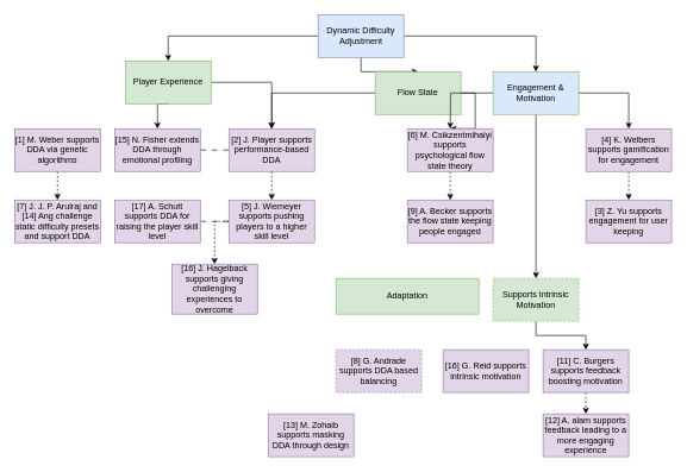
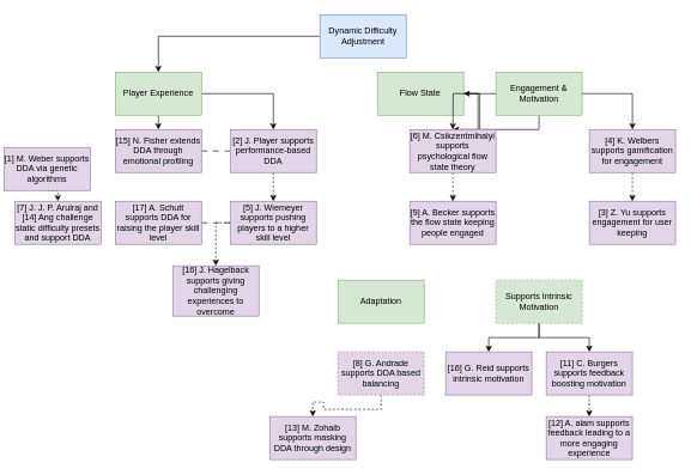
  <mxCell id="0" />
  <mxCell id="1" parent="0" />
- <mxCell id="2" value="" style="edgeStyle=orthogonalEdgeStyle;rounded=0;orthogonalLoop=1;jettySize=auto;html=1;" edge="1" parent="1" source="5" target="11"><mxGeometry relative="1" as="geometry" /></mxCell>
  <mxCell id="3" style="edgeStyle=orthogonalEdgeStyle;rounded=0;orthogonalLoop=1;jettySize=auto;html=1;exitX=0;exitY=0.5;exitDx=0;exitDy=0;entryX=0.5;entryY=0;entryDx=0;entryDy=0;" edge="1" parent="1" source="5" target="8"><mxGeometry relative="1" as="geometry" /></mxCell>
- <mxCell id="4" value="" style="edgeStyle=orthogonalEdgeStyle;rounded=0;orthogonalLoop=1;jettySize=auto;html=1;" edge="1" parent="1" source="5" target="15"><mxGeometry relative="1" as="geometry" /></mxCell>
  <mxCell id="5" value="Dynamic Difficulty Adjustment" style="rounded=0;whiteSpace=wrap;html=1;fillColor=#dae8fc;strokeColor=#6c8ebf;" vertex="1" parent="1"><mxGeometry x="445" y="20" width="120" height="60" as="geometry" /></mxCell>
  <mxCell id="6" style="edgeStyle=orthogonalEdgeStyle;rounded=0;orthogonalLoop=1;jettySize=auto;html=1;exitX=1;exitY=0.5;exitDx=0;exitDy=0;entryX=0.5;entryY=0;entryDx=0;entryDy=0;" edge="1" parent="1" source="8" target="26"><mxGeometry relative="1" as="geometry" /></mxCell>
  <mxCell id="7" style="edgeStyle=orthogonalEdgeStyle;rounded=0;orthogonalLoop=1;jettySize=auto;html=1;exitX=0.5;exitY=1;exitDx=0;exitDy=0;entryX=0.5;entryY=0;entryDx=0;entryDy=0;" edge="1" parent="1" source="8" target="23"><mxGeometry relative="1" as="geometry" /></mxCell>
- <mxCell id="8" value="Player Experience" style="rounded=0;whiteSpace=wrap;html=1;fillColor=#d5e8d4;strokeColor=#82b366;" vertex="1" parent="1"><mxGeometry x="175" y="85" width="120" height="60" as="geometry" /></mxCell>
+ <mxCell id="8" value="Player Experience" style="rounded=0;whiteSpace=wrap;html=1;fillColor=#d5e8d4;strokeColor=#82b366;" vertex="1" parent="1"><mxGeometry x="160" y="100" width="120" height="60" as="geometry" /></mxCell>
  <mxCell id="9" style="edgeStyle=orthogonalEdgeStyle;rounded=0;orthogonalLoop=1;jettySize=auto;html=1;exitX=1;exitY=0.5;exitDx=0;exitDy=0;entryX=0.5;entryY=0;entryDx=0;entryDy=0;" edge="1" parent="1" source="11" target="17"><mxGeometry relative="1" as="geometry" /></mxCell>
- <mxCell id="10" style="edgeStyle=orthogonalEdgeStyle;rounded=0;orthogonalLoop=1;jettySize=auto;html=1;exitX=0;exitY=0.5;exitDx=0;exitDy=0;entryX=0.5;entryY=0;entryDx=0;entryDy=0;" edge="1" parent="1" source="11" target="26"><mxGeometry relative="1" as="geometry" /></mxCell>
  <mxCell id="11" value="Flow State" style="whiteSpace=wrap;html=1;rounded=0;fillColor=#d5e8d4;strokeColor=#82b366;" vertex="1" parent="1"><mxGeometry x="525" y="100" width="120" height="60" as="geometry" /></mxCell>
  <mxCell id="12" style="edgeStyle=orthogonalEdgeStyle;rounded=0;orthogonalLoop=1;jettySize=auto;html=1;exitX=0;exitY=0.5;exitDx=0;exitDy=0;" edge="1" parent="1" source="15"><mxGeometry relative="1" as="geometry"><mxPoint x="630" y="180" as="targetPoint" /></mxGeometry></mxCell>
  <mxCell id="13" style="edgeStyle=orthogonalEdgeStyle;rounded=0;orthogonalLoop=1;jettySize=auto;html=1;exitX=1;exitY=0.5;exitDx=0;exitDy=0;entryX=0.5;entryY=0;entryDx=0;entryDy=0;" edge="1" parent="1" source="15" target="21"><mxGeometry relative="1" as="geometry" /></mxCell>
- <mxCell id="14" style="edgeStyle=orthogonalEdgeStyle;rounded=0;orthogonalLoop=1;jettySize=auto;html=1;exitX=0.5;exitY=1;exitDx=0;exitDy=0;entryX=0.5;entryY=0;entryDx=0;entryDy=0;" edge="1" parent="1" source="15" target="29"><mxGeometry relative="1" as="geometry" /></mxCell>
- <mxCell id="15" value="Engagement &amp;amp; Motivation" style="whiteSpace=wrap;html=1;rounded=0;fillColor=#dae8fc;strokeColor=#82b366;" vertex="1" parent="1"><mxGeometry x="690" y="100" width="120" height="60" as="geometry" /></mxCell>
+ <mxCell id="14" style="edgeStyle=orthogonalEdgeStyle;rounded=0;orthogonalLoop=1;jettySize=auto;html=1;exitX=0.5;exitY=1;exitDx=0;exitDy=0;" edge="1" parent="1" source="15" target="11"><mxGeometry relative="1" as="geometry" /></mxCell>
+ <mxCell id="15" value="Engagement &amp;amp; Motivation" style="whiteSpace=wrap;html=1;rounded=0;fillColor=#d5e8d4;strokeColor=#82b366;" vertex="1" parent="1"><mxGeometry x="690" y="100" width="120" height="60" as="geometry" /></mxCell>
  <mxCell id="16" style="edgeStyle=orthogonalEdgeStyle;rounded=0;orthogonalLoop=1;jettySize=auto;html=1;entryX=0.5;entryY=0;entryDx=0;entryDy=0;dashed=1;" edge="1" parent="1" source="17" target="41"><mxGeometry relative="1" as="geometry" /></mxCell>
  <mxCell id="17" value="[6] M. Csikzentmihalyi supports psychological flow state theory" style="whiteSpace=wrap;html=1;fillColor=#e1d5e7;strokeColor=#9673a6;" vertex="1" parent="1"><mxGeometry x="570" y="180" width="120" height="60" as="geometry" /></mxCell>
  <mxCell id="18" style="edgeStyle=orthogonalEdgeStyle;rounded=0;orthogonalLoop=1;jettySize=auto;html=1;exitX=0.5;exitY=1;exitDx=0;exitDy=0;dashed=1;entryX=0.5;entryY=0;entryDx=0;entryDy=0;" edge="1" parent="1" source="19" target="24"><mxGeometry relative="1" as="geometry"><mxPoint x="80" y="290" as="targetPoint" /></mxGeometry></mxCell>
- <mxCell id="19" value="[1] M. Weber supports DDA via genetic algorithms" style="whiteSpace=wrap;html=1;fillColor=#e1d5e7;strokeColor=#9673a6;" vertex="1" parent="1"><mxGeometry x="20" y="180" width="120" height="60" as="geometry" /></mxCell>
+ <mxCell id="19" value="[1] M. Weber supports DDA via genetic algorithms" style="whiteSpace=wrap;html=1;fillColor=#e1d5e7;strokeColor=#9673a6;" vertex="1" parent="1"><mxGeometry x="5" y="205" width="120" height="60" as="geometry" /></mxCell>
  <mxCell id="20" value="" style="edgeStyle=orthogonalEdgeStyle;rounded=0;orthogonalLoop=1;jettySize=auto;html=1;dashed=1;" edge="1" parent="1" source="21" target="37"><mxGeometry relative="1" as="geometry" /></mxCell>
  <mxCell id="21" value="[4] K. Welbers supports gamification for engagement" style="whiteSpace=wrap;html=1;fillColor=#e1d5e7;strokeColor=#9673a6;" vertex="1" parent="1"><mxGeometry x="820" y="180" width="120" height="60" as="geometry" /></mxCell>
  <mxCell id="22" style="edgeStyle=orthogonalEdgeStyle;rounded=0;orthogonalLoop=1;jettySize=auto;html=1;entryX=0;entryY=0.5;entryDx=0;entryDy=0;dashed=1;dashPattern=8 8;endArrow=none;startFill=0;" edge="1" parent="1" source="23" target="26"><mxGeometry relative="1" as="geometry" /></mxCell>
  <mxCell id="23" value="[15] N. Fisher extends DDA through emotional profiling" style="whiteSpace=wrap;html=1;fillColor=#e1d5e7;strokeColor=#9673a6;" vertex="1" parent="1"><mxGeometry x="160" y="180" width="120" height="60" as="geometry" /></mxCell>
  <mxCell id="24" value="[7] J. J. P. Arulraj and [14] Ang challenge static difficulty presets and support DDA" style="rounded=0;whiteSpace=wrap;html=1;fillColor=#e1d5e7;strokeColor=#9673a6;" vertex="1" parent="1"><mxGeometry x="20" y="280" width="120" height="60" as="geometry" /></mxCell>
  <mxCell id="25" value="" style="edgeStyle=orthogonalEdgeStyle;rounded=0;orthogonalLoop=1;jettySize=auto;html=1;dashed=1;" edge="1" parent="1" source="26" target="40"><mxGeometry relative="1" as="geometry" /></mxCell>
  <mxCell id="26" value="[2] J. Player supports performance-based DDA" style="whiteSpace=wrap;html=1;fillColor=#e1d5e7;strokeColor=#9673a6;" vertex="1" parent="1"><mxGeometry x="320" y="180" width="120" height="60" as="geometry" /></mxCell>
+ <mxCell id="27" value="" style="edgeStyle=orthogonalEdgeStyle;rounded=0;orthogonalLoop=1;jettySize=auto;html=1;" edge="1" parent="1" source="29" target="30"><mxGeometry relative="1" as="geometry" /></mxCell>
  <mxCell id="28" style="edgeStyle=orthogonalEdgeStyle;rounded=0;orthogonalLoop=1;jettySize=auto;html=1;entryX=0.5;entryY=0;entryDx=0;entryDy=0;" edge="1" parent="1" source="29" target="32"><mxGeometry relative="1" as="geometry" /></mxCell>
  <mxCell id="29" value="Supports Intrinsic Motivation" style="whiteSpace=wrap;html=1;fillColor=#d5e8d4;strokeColor=#82b366;dashed=1;" vertex="1" parent="1"><mxGeometry x="690" y="390" width="120" height="60" as="geometry" /></mxCell>
  <mxCell id="30" value="[16] G. Reid supports intrinsic motivation" style="whiteSpace=wrap;html=1;fillColor=#e1d5e7;strokeColor=#9673a6;" vertex="1" parent="1"><mxGeometry x="620" y="490" width="120" height="60" as="geometry" /></mxCell>
  <mxCell id="31" style="edgeStyle=orthogonalEdgeStyle;rounded=0;orthogonalLoop=1;jettySize=auto;html=1;exitX=0.5;exitY=1;exitDx=0;exitDy=0;entryX=0.5;entryY=0;entryDx=0;entryDy=0;dashed=1;" edge="1" parent="1" source="32" target="42"><mxGeometry relative="1" as="geometry" /></mxCell>
  <mxCell id="32" value="[11] C. Burgers supports feedback boosting motivation" style="whiteSpace=wrap;html=1;fillColor=#e1d5e7;strokeColor=#9673a6;" vertex="1" parent="1"><mxGeometry x="760" y="490" width="120" height="60" as="geometry" /></mxCell>
- <mxCell id="33" value="Adaptation" style="whiteSpace=wrap;html=1;fillColor=#d5e8d4;strokeColor=#82b366;" vertex="1" parent="1"><mxGeometry x="470" y="390" width="200" height="50" as="geometry" /></mxCell>
+ <mxCell id="33" value="Adaptation" style="whiteSpace=wrap;html=1;fillColor=#d5e8d4;strokeColor=#82b366;" vertex="1" parent="1"><mxGeometry x="470" y="390" width="120" height="60" as="geometry" /></mxCell>
+ <mxCell id="34" style="edgeStyle=orthogonalEdgeStyle;rounded=0;orthogonalLoop=1;jettySize=auto;html=1;exitX=0.5;exitY=1;exitDx=0;exitDy=0;entryX=0.5;entryY=0;entryDx=0;entryDy=0;dashed=1;" edge="1" parent="1" source="35" target="36"><mxGeometry relative="1" as="geometry" /></mxCell>
  <mxCell id="35" value="[8] G. Andrade supports DDA based balancing" style="whiteSpace=wrap;html=1;fillColor=#e1d5e7;strokeColor=#9673a6;dashed=1;" vertex="1" parent="1"><mxGeometry x="470" y="490" width="120" height="60" as="geometry" /></mxCell>
  <mxCell id="36" value="[13] M. Zohaib supports masking DDA through design" style="whiteSpace=wrap;html=1;fillColor=#e1d5e7;strokeColor=#9673a6;" vertex="1" parent="1"><mxGeometry x="375" y="580" width="120" height="60" as="geometry" /></mxCell>
  <mxCell id="37" value="[3] Z. Yu supports engagement for user keeping" style="whiteSpace=wrap;html=1;fillColor=#e1d5e7;strokeColor=#9673a6;" vertex="1" parent="1"><mxGeometry x="820" y="280" width="120" height="60" as="geometry" /></mxCell>
  <mxCell id="38" style="edgeStyle=orthogonalEdgeStyle;rounded=0;orthogonalLoop=1;jettySize=auto;html=1;entryX=1;entryY=0.5;entryDx=0;entryDy=0;dashed=1;endArrow=none;startFill=0;dashPattern=8 8;" edge="1" parent="1" source="40" target="44"><mxGeometry relative="1" as="geometry" /></mxCell>
  <mxCell id="39" style="edgeStyle=orthogonalEdgeStyle;rounded=0;orthogonalLoop=1;jettySize=auto;html=1;exitX=0;exitY=0.5;exitDx=0;exitDy=0;entryX=0.5;entryY=0;entryDx=0;entryDy=0;dashed=1;" edge="1" parent="1" source="40" target="43"><mxGeometry relative="1" as="geometry" /></mxCell>
  <mxCell id="40" value="[5] J. Wiemeyer supports pushing players to a higher skill level" style="whiteSpace=wrap;html=1;fillColor=#e1d5e7;strokeColor=#9673a6;" vertex="1" parent="1"><mxGeometry x="320" y="280" width="120" height="60" as="geometry" /></mxCell>
  <mxCell id="41" value="[9] A. Becker supports the flow state keeping people engaged" style="whiteSpace=wrap;html=1;fillColor=#e1d5e7;strokeColor=#9673a6;rounded=0;" vertex="1" parent="1"><mxGeometry x="570" y="280" width="120" height="60" as="geometry" /></mxCell>
  <mxCell id="42" value="[12] A. alam supports feedback leading to a more engaging experience" style="whiteSpace=wrap;html=1;fillColor=#e1d5e7;strokeColor=#9673a6;" vertex="1" parent="1"><mxGeometry x="760" y="580" width="120" height="60" as="geometry" /></mxCell>
  <mxCell id="43" value="[16] J. Hagelback supports giving challenging experiences to overcome" style="whiteSpace=wrap;html=1;fillColor=#e1d5e7;strokeColor=#9673a6;" vertex="1" parent="1"><mxGeometry x="240" y="370" width="120" height="70" as="geometry" /></mxCell>
  <mxCell id="44" value="[17] A. Schutt supports DDA for raising the player skill level" style="whiteSpace=wrap;html=1;fillColor=#e1d5e7;strokeColor=#9673a6;" vertex="1" parent="1"><mxGeometry x="160" y="280" width="120" height="60" as="geometry" /></mxCell>
